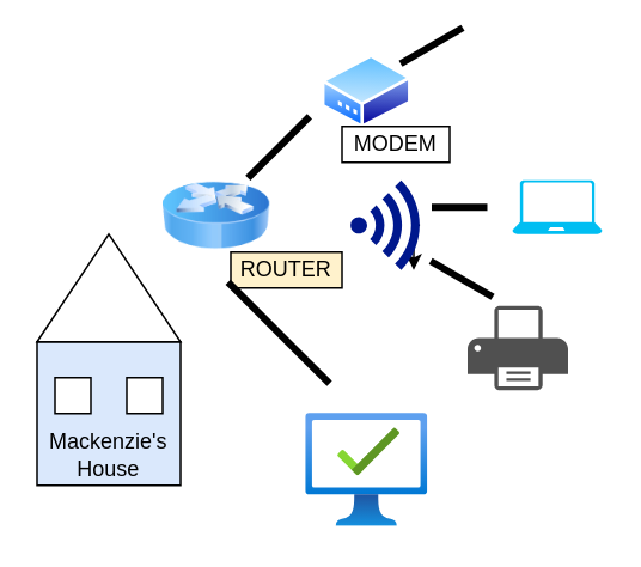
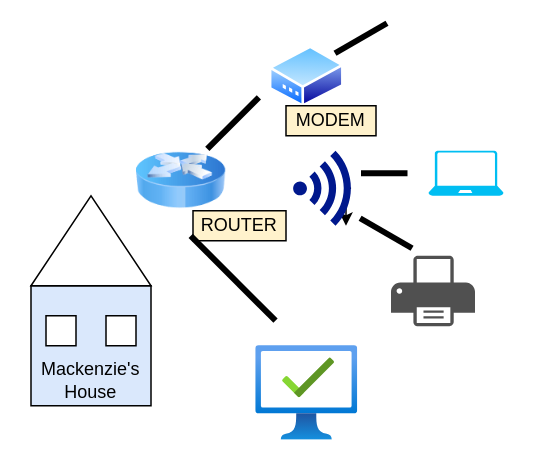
  <mxCell id="0" />
  <mxCell id="1" parent="0" />
  <mxCell id="2" value="Mackenzie's&lt;br&gt;House" style="whiteSpace=wrap;html=1;aspect=fixed;verticalAlign=bottom;fillColor=#dae8fc;" vertex="1" parent="1"><mxGeometry x="20" y="190" width="80" height="80" as="geometry" /></mxCell>
  <mxCell id="3" value="" style="triangle;whiteSpace=wrap;html=1;rotation=-90;" vertex="1" parent="1"><mxGeometry x="30" y="120" width="60" height="80" as="geometry" /></mxCell>
  <mxCell id="4" value="" style="whiteSpace=wrap;html=1;aspect=fixed;" vertex="1" parent="1"><mxGeometry x="30" y="210" width="20" height="20" as="geometry" /></mxCell>
  <mxCell id="5" value="" style="whiteSpace=wrap;html=1;aspect=fixed;" vertex="1" parent="1"><mxGeometry x="70" y="210" width="20" height="20" as="geometry" /></mxCell>
  <mxCell id="6" value="" style="image;aspect=fixed;perimeter=ellipsePerimeter;html=1;align=center;shadow=0;dashed=0;spacingTop=3;image=img/lib/active_directory/modem.svg;" vertex="1" parent="1"><mxGeometry x="179" y="30" width="50" height="41.5" as="geometry" /></mxCell>
  <mxCell id="7" value="" style="image;html=1;image=img/lib/clip_art/networking/Router_Icon_128x128.png" vertex="1" parent="1"><mxGeometry x="90" y="90" width="60" height="60" as="geometry" /></mxCell>
  <mxCell id="8" value="" style="image;aspect=fixed;html=1;points=[];align=center;fontSize=12;image=img/lib/azure2/management_governance/Managed_Desktop.svg;" vertex="1" parent="1"><mxGeometry x="170" y="230" width="68" height="63.2" as="geometry" /></mxCell>
  <mxCell id="9" style="edgeStyle=orthogonalEdgeStyle;rounded=0;orthogonalLoop=1;jettySize=auto;html=1;exitX=0.92;exitY=0.5;exitDx=0;exitDy=0;exitPerimeter=0;" edge="1" parent="1" source="10"><mxGeometry relative="1" as="geometry"><mxPoint x="230" y="150" as="targetPoint" /></mxGeometry></mxCell>
  <mxCell id="10" value="" style="sketch=0;aspect=fixed;pointerEvents=1;shadow=0;dashed=0;html=1;strokeColor=none;labelPosition=center;verticalLabelPosition=bottom;verticalAlign=top;align=center;fillColor=#00188D;shape=mxgraph.mscae.enterprise.wireless_connection" vertex="1" parent="1"><mxGeometry x="194.73" y="100" width="42" height="50" as="geometry" /></mxCell>
- <mxCell id="11" value="MODEM" style="rounded=0;whiteSpace=wrap;html=1;" vertex="1" parent="1"><mxGeometry x="190" y="70" width="60" height="20" as="geometry" /></mxCell>
+ <mxCell id="11" value="MODEM" style="rounded=0;whiteSpace=wrap;html=1;fillColor=#fff2cc;" vertex="1" parent="1"><mxGeometry x="190" y="70" width="60" height="20" as="geometry" /></mxCell>
  <mxCell id="12" value="ROUTER" style="rounded=0;whiteSpace=wrap;html=1;fillColor=#fff2cc;" vertex="1" parent="1"><mxGeometry x="128" y="140" width="62" height="20" as="geometry" /></mxCell>
  <mxCell id="13" value="" style="line;strokeWidth=4;html=1;perimeter=backbonePerimeter;points=[];outlineConnect=0;rotation=-30;" vertex="1" parent="1"><mxGeometry x="220" y="20" width="40" height="10" as="geometry" /></mxCell>
  <mxCell id="14" value="" style="line;strokeWidth=4;html=1;perimeter=backbonePerimeter;points=[];outlineConnect=0;rotation=-45;" vertex="1" parent="1"><mxGeometry x="130.44" y="77.41" width="48.59" height="8.22" as="geometry" /></mxCell>
  <mxCell id="15" value="" style="line;strokeWidth=4;html=1;perimeter=backbonePerimeter;points=[];outlineConnect=0;rotation=-135;" vertex="1" parent="1"><mxGeometry x="114.73" y="180" width="80" height="10" as="geometry" /></mxCell>
  <mxCell id="16" value="" style="verticalLabelPosition=bottom;html=1;verticalAlign=top;align=center;strokeColor=none;fillColor=#00BEF2;shape=mxgraph.azure.laptop;pointerEvents=1;" vertex="1" parent="1"><mxGeometry x="285" y="100" width="50" height="30" as="geometry" /></mxCell>
  <mxCell id="17" value="" style="sketch=0;pointerEvents=1;shadow=0;dashed=0;html=1;strokeColor=none;fillColor=#505050;labelPosition=center;verticalLabelPosition=bottom;verticalAlign=top;outlineConnect=0;align=center;shape=mxgraph.office.devices.printer;" vertex="1" parent="1"><mxGeometry x="260" y="170" width="56" height="47" as="geometry" /></mxCell>
  <mxCell id="18" value="" style="line;strokeWidth=4;html=1;perimeter=backbonePerimeter;points=[];outlineConnect=0;" vertex="1" parent="1"><mxGeometry x="240" y="110" width="31" height="10" as="geometry" /></mxCell>
  <mxCell id="19" value="" style="line;strokeWidth=4;html=1;perimeter=backbonePerimeter;points=[];outlineConnect=0;rotation=30;" vertex="1" parent="1"><mxGeometry x="236.73" y="150" width="40" height="10" as="geometry" /></mxCell>
